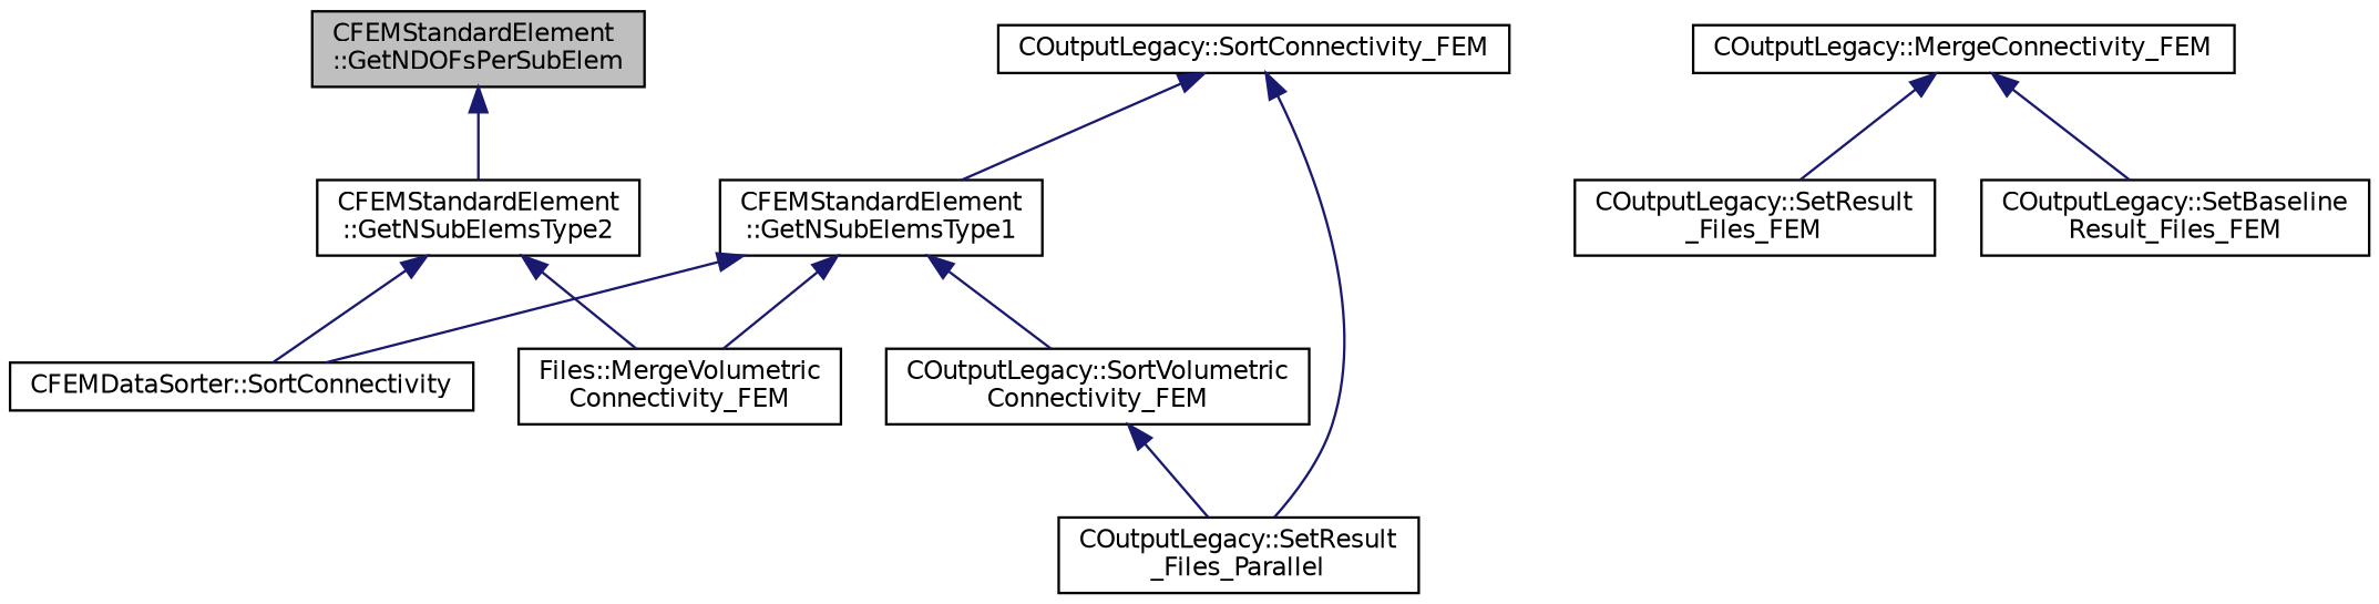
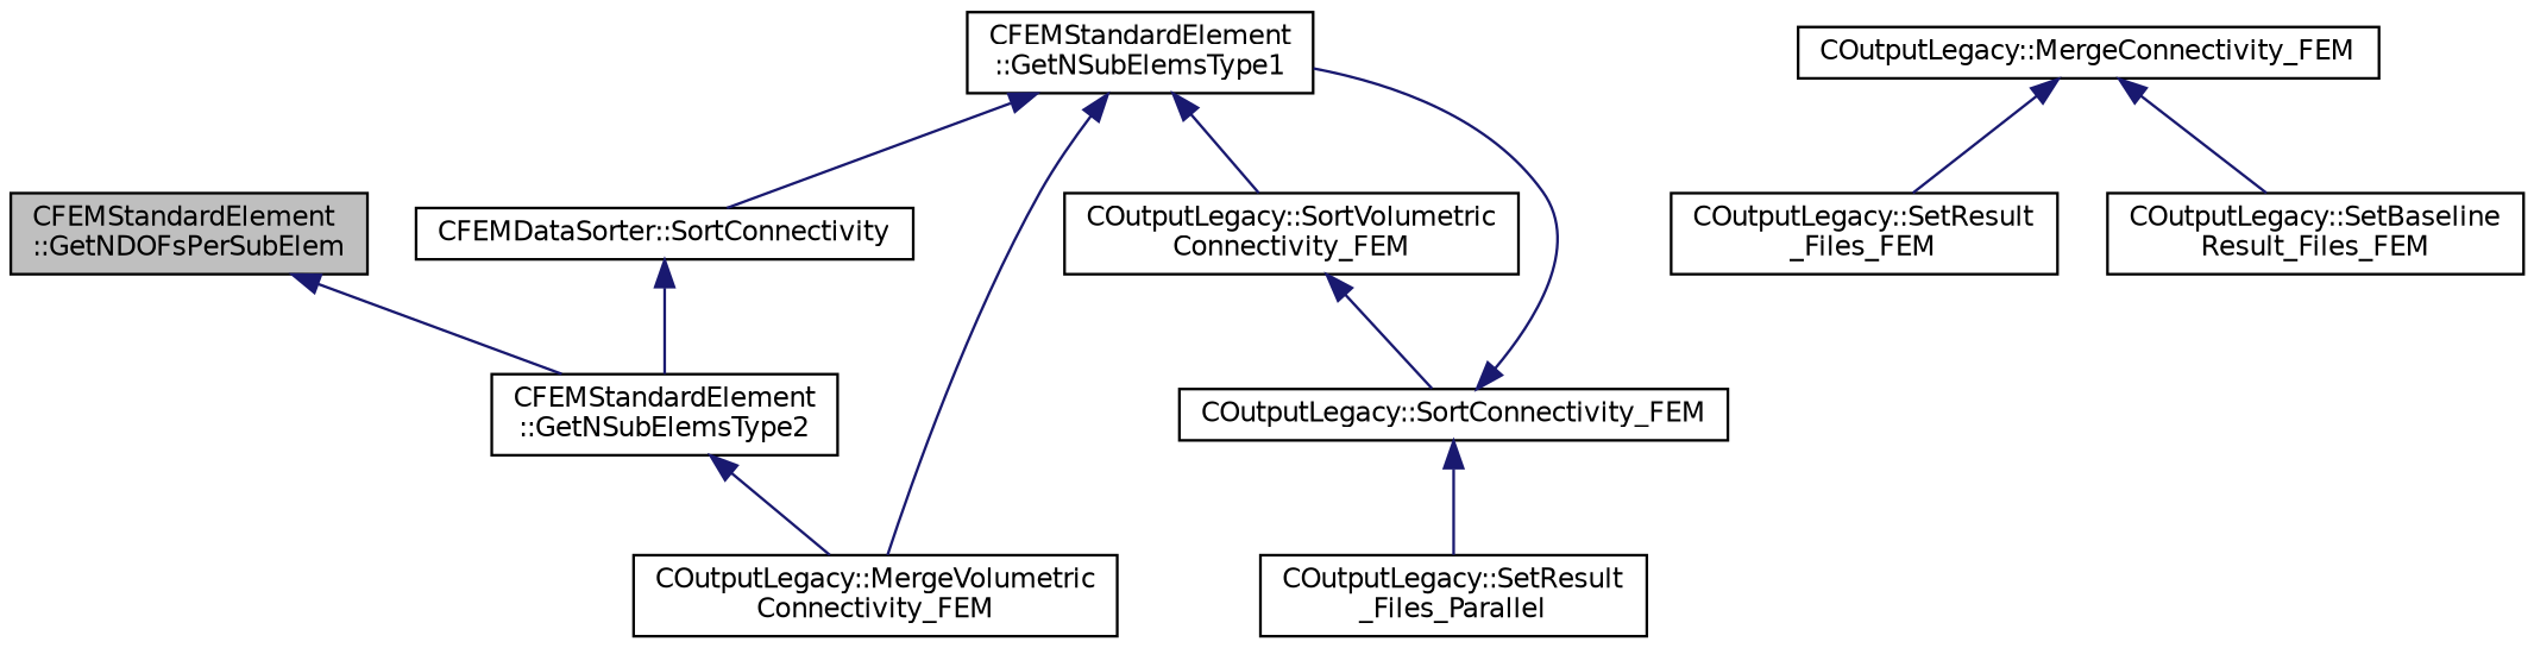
  digraph {
    rankdir=TB
    node [color=black fillcolor=white fontname=Helvetica fontsize=10 shape=record style=filled]
    edge [color=midnightblue dir=back fontname=Helvetica fontsize=10 labelfontname=Helvetica labelfontsize=10 style=solid]
    n1 [fillcolor=grey75 fontcolor=black height=0.2 label="CFEMStandardElement\l::GetNDOFsPerSubElem" width=0.4]
    n2 [height=0.2 label="CFEMStandardElement\l::GetNSubElemsType2" width=0.4]
    n3 [height=0.2 label="CFEMStandardElement\l::GetNSubElemsType1" width=0.4]
-   n4 [height=0.2 label="Files::MergeVolumetric\lConnectivity_FEM" width=0.4]
+   n4 [height=0.2 label="COutputLegacy::MergeVolumetric\lConnectivity_FEM" width=0.4]
    n5 [height=0.2 label="CFEMDataSorter::SortConnectivity" width=0.4]
    n6 [height=0.2 label="COutputLegacy::SortVolumetric\lConnectivity_FEM" width=0.4]
    n7 [height=0.2 label="COutputLegacy::SortConnectivity_FEM" width=0.4]
    n8 [height=0.2 label="COutputLegacy::MergeConnectivity_FEM" width=0.4]
    n9 [height=0.2 label="COutputLegacy::SetResult\l_Files_FEM" width=0.4]
    n10 [height=0.2 label="COutputLegacy::SetBaseline\lResult_Files_FEM" width=0.4]
    n11 [height=0.2 label="COutputLegacy::SetResult\l_Files_Parallel" width=0.4]
    n1 -> n2
    n2 -> n4
-   n2 -> n5
+   n5 -> n2
    n3 -> n4
    n3 -> n5
    n3 -> n6
-   n6 -> n11
+   n6 -> n7
    n7 -> n3
    n7 -> n11
    n8 -> n9
    n8 -> n10
  }
